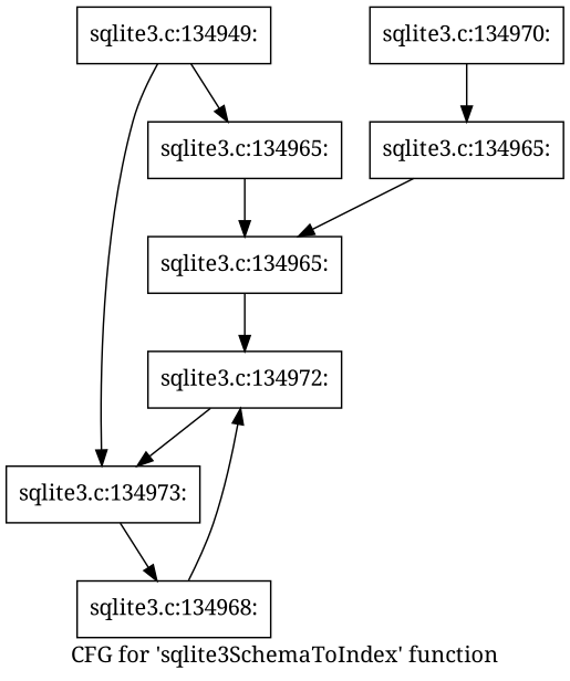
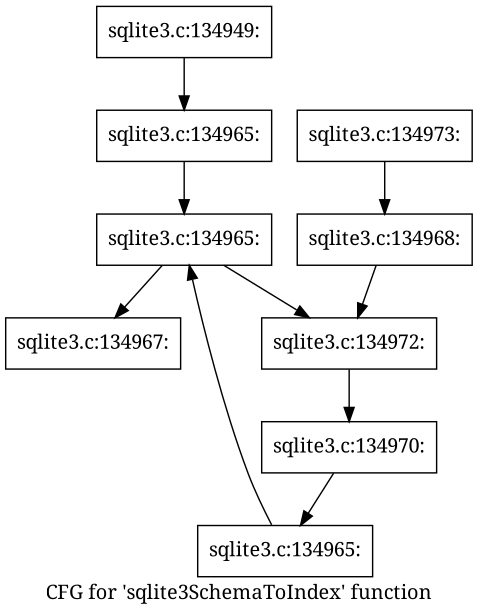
  digraph {
    fontname="Noto Serif"
    label="CFG for 'sqlite3SchemaToIndex' function"
    node [fontname="Noto Serif" shape=record]
    edge [fontname="Noto Serif"]
    n1 [label="{sqlite3.c:134949:}"]
    n2 [label="{sqlite3.c:134965:}"]
    n3 [label="{sqlite3.c:134973:}"]
    n4 [label="{sqlite3.c:134965:}"]
    n5 [label="{sqlite3.c:134968:}"]
+   n6 [label="{sqlite3.c:134967:}"]
    n7 [label="{sqlite3.c:134972:}"]
    n8 [label="{sqlite3.c:134970:}"]
    n9 [label="{sqlite3.c:134965:}"]
    n1 -> n2
-   n1 -> n3
    n2 -> n4
    n3 -> n5
+   n4 -> n6
    n4 -> n7
    n5 -> n7
-   n7 -> n3
+   n7 -> n8
    n8 -> n9
    n9 -> n4
  }
